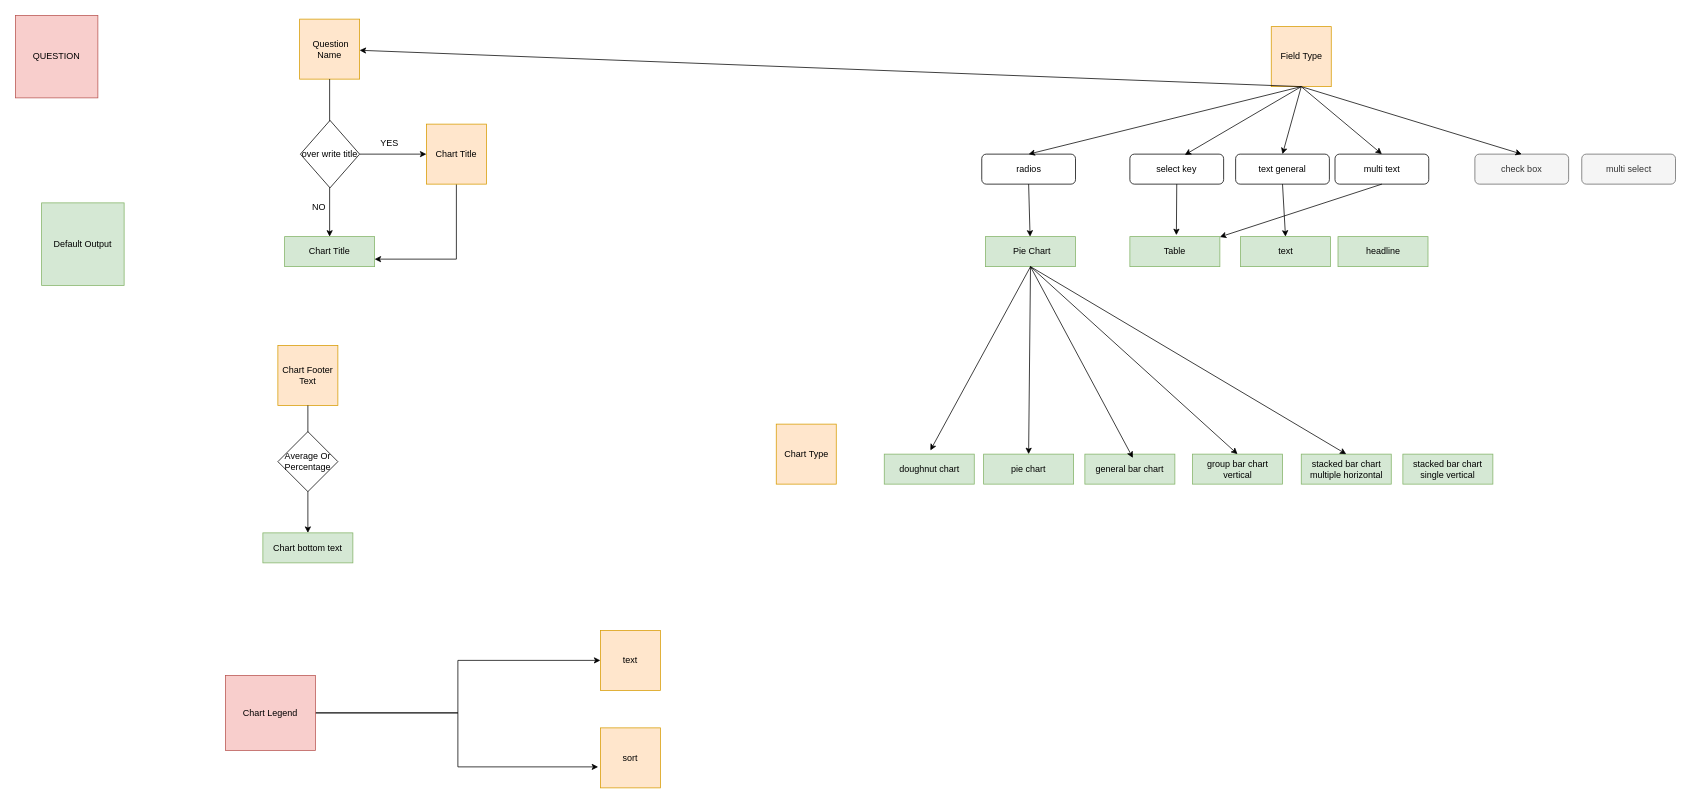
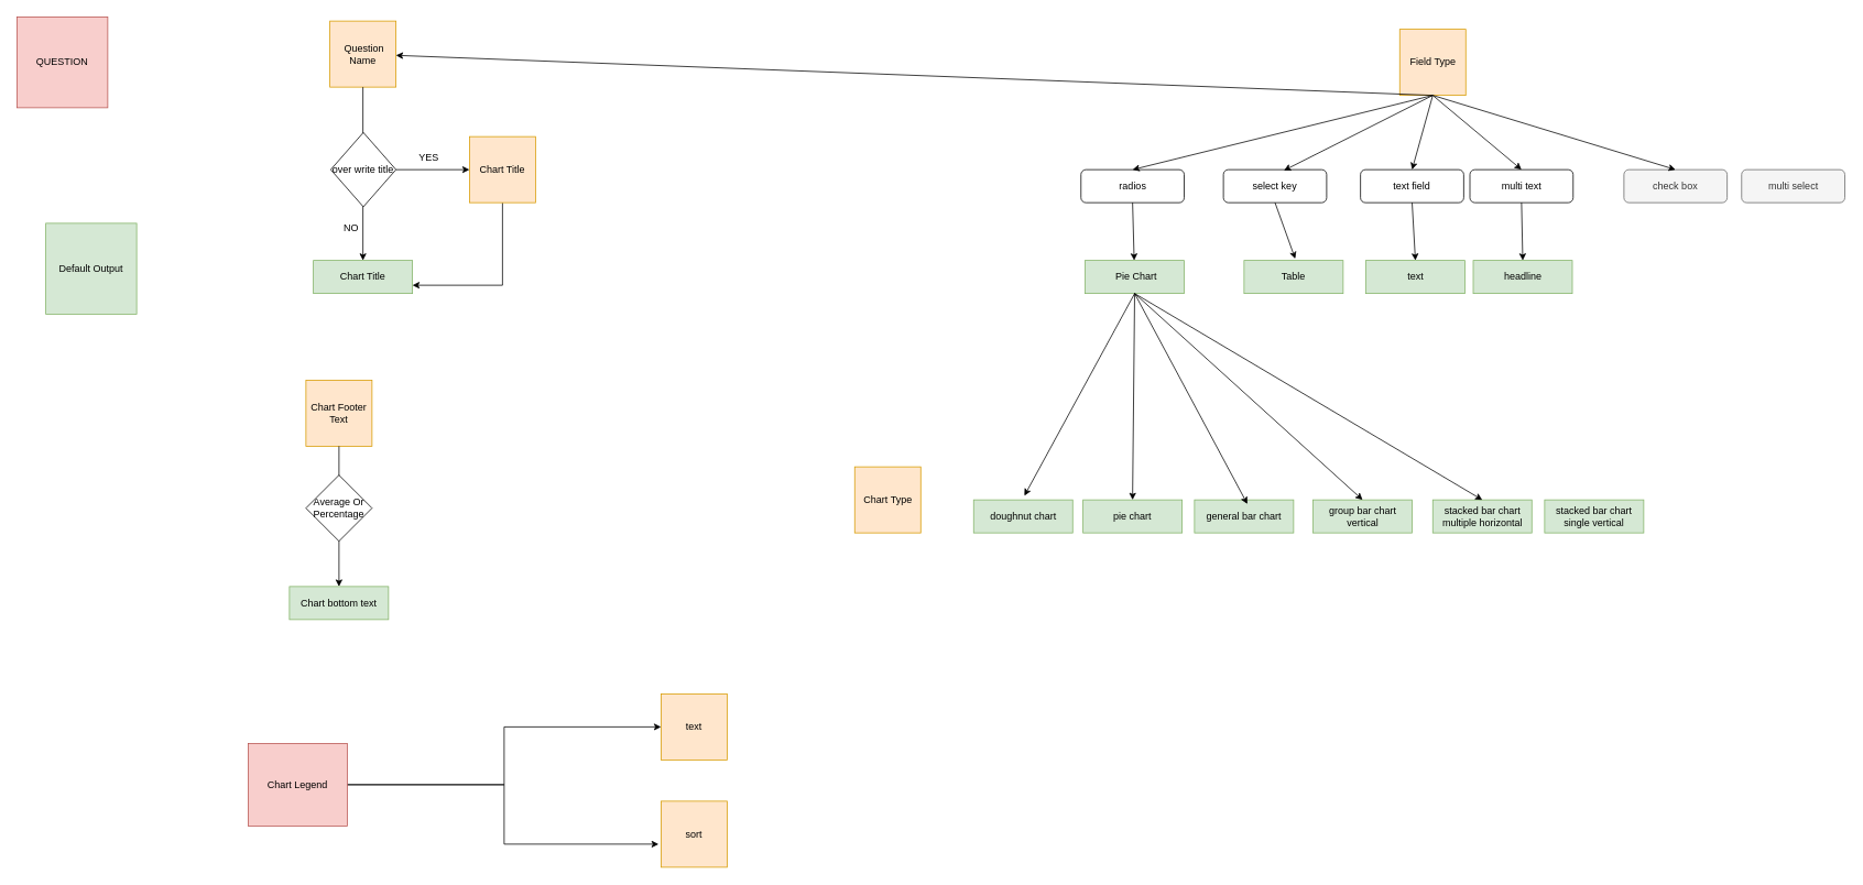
  <mxCell id="0" />
  <mxCell id="1" parent="0" />
  <mxCell id="2" value="QUESTION" style="whiteSpace=wrap;html=1;aspect=fixed;fillColor=#f8cecc;strokeColor=#b85450;" parent="1" vertex="1"><mxGeometry x="20" y="20" width="110" height="110" as="geometry" /></mxCell>
  <mxCell id="3" value="Default Output" style="whiteSpace=wrap;html=1;aspect=fixed;fillColor=#d5e8d4;strokeColor=#82b366;" parent="1" vertex="1"><mxGeometry x="55" y="270" width="110" height="110" as="geometry" /></mxCell>
  <mxCell id="4" value="multi select" style="rounded=1;whiteSpace=wrap;html=1;fillColor=#f5f5f5;strokeColor=#666666;fontColor=#333333;" parent="1" vertex="1"><mxGeometry x="2108.5" y="205" width="125" height="40" as="geometry" /></mxCell>
  <mxCell id="5" value="" style="endArrow=classic;html=1;exitX=0.5;exitY=1;exitDx=0;exitDy=0;entryX=0.5;entryY=0;entryDx=0;entryDy=0;" parent="1" source="6" target="8" edge="1"><mxGeometry width="50" height="50" relative="1" as="geometry"><mxPoint x="1389.5" y="175" as="sourcePoint" /><mxPoint x="2021.357" y="204.571" as="targetPoint" /></mxGeometry></mxCell>
  <mxCell id="6" value="Field Type" style="whiteSpace=wrap;html=1;aspect=fixed;fillColor=#ffe6cc;strokeColor=#d79b00;" parent="1" vertex="1"><mxGeometry x="1694.5" y="35" width="80" height="80" as="geometry" /></mxCell>
- <mxCell id="7" value="select key" style="rounded=1;whiteSpace=wrap;html=1;" parent="1" vertex="1"><mxGeometry x="1506" y="205" width="125" height="40" as="geometry" /></mxCell>
- <mxCell id="8" value="&lt;span&gt;text general&lt;/span&gt;" style="rounded=1;whiteSpace=wrap;html=1;" parent="1" vertex="1"><mxGeometry x="1647" y="205" width="125" height="40" as="geometry" /></mxCell>
+ <mxCell id="7" value="select key" style="rounded=1;whiteSpace=wrap;html=1;" parent="1" vertex="1"><mxGeometry x="1481" y="205" width="125" height="40" as="geometry" /></mxCell>
+ <mxCell id="8" value="&lt;span&gt;text field&lt;/span&gt;" style="rounded=1;whiteSpace=wrap;html=1;" parent="1" vertex="1"><mxGeometry x="1647" y="205" width="125" height="40" as="geometry" /></mxCell>
  <mxCell id="9" value="&lt;span&gt;multi text&lt;/span&gt;" style="rounded=1;whiteSpace=wrap;html=1;" parent="1" vertex="1"><mxGeometry x="1779.5" y="205" width="125" height="40" as="geometry" /></mxCell>
  <mxCell id="10" value="radios" style="rounded=1;whiteSpace=wrap;html=1;" parent="1" vertex="1"><mxGeometry x="1308.5" y="205" width="125" height="40" as="geometry" /></mxCell>
  <mxCell id="11" value="check box" style="rounded=1;whiteSpace=wrap;html=1;fillColor=#f5f5f5;strokeColor=#666666;fontColor=#333333;" parent="1" vertex="1"><mxGeometry x="1966" y="205" width="125" height="40" as="geometry" /></mxCell>
  <mxCell id="12" value="" style="endArrow=classic;html=1;entryX=0.586;entryY=0.025;entryDx=0;entryDy=0;entryPerimeter=0;exitX=0.5;exitY=1;exitDx=0;exitDy=0;" parent="1" source="6" target="7" edge="1"><mxGeometry width="50" height="50" relative="1" as="geometry"><mxPoint x="1494.5" y="115" as="sourcePoint" /><mxPoint x="1164.5" y="405" as="targetPoint" /></mxGeometry></mxCell>
  <mxCell id="13" value="" style="endArrow=classic;html=1;exitX=0.5;exitY=1;exitDx=0;exitDy=0;entryX=0.5;entryY=0;entryDx=0;entryDy=0;" parent="1" source="6" target="11" edge="1"><mxGeometry width="50" height="50" relative="1" as="geometry"><mxPoint x="1114.5" y="455" as="sourcePoint" /><mxPoint x="1164.5" y="405" as="targetPoint" /></mxGeometry></mxCell>
  <mxCell id="14" value="" style="endArrow=classic;html=1;exitX=0.5;exitY=1;exitDx=0;exitDy=0;entryX=0.5;entryY=0;entryDx=0;entryDy=0;" parent="1" source="6" target="10" edge="1"><mxGeometry width="50" height="50" relative="1" as="geometry"><mxPoint x="1539.214" y="124.571" as="sourcePoint" /><mxPoint x="1556.357" y="214.571" as="targetPoint" /></mxGeometry></mxCell>
  <mxCell id="15" value="" style="endArrow=classic;html=1;exitX=0.5;exitY=1;exitDx=0;exitDy=0;entryX=0.5;entryY=0;entryDx=0;entryDy=0;" parent="1" source="6" target="9" edge="1"><mxGeometry width="50" height="50" relative="1" as="geometry"><mxPoint x="1539.214" y="124.571" as="sourcePoint" /><mxPoint x="1696.357" y="214.571" as="targetPoint" /></mxGeometry></mxCell>
  <mxCell id="16" value="" style="endArrow=classic;html=1;exitX=0.5;exitY=1;exitDx=0;exitDy=0;" parent="1" source="6" target="32" edge="1"><mxGeometry width="50" height="50" relative="1" as="geometry"><mxPoint x="1539.214" y="124.571" as="sourcePoint" /><mxPoint x="2031.357" y="214.571" as="targetPoint" /></mxGeometry></mxCell>
  <mxCell id="17" value="Table" style="rounded=0;whiteSpace=wrap;html=1;fillColor=#d5e8d4;strokeColor=#82b366;" parent="1" vertex="1"><mxGeometry x="1506" y="315" width="120" height="40" as="geometry" /></mxCell>
  <mxCell id="18" value="" style="endArrow=classic;html=1;exitX=0.5;exitY=1;exitDx=0;exitDy=0;" parent="1" source="7" edge="1"><mxGeometry width="50" height="50" relative="1" as="geometry"><mxPoint x="1276" y="455" as="sourcePoint" /><mxPoint x="1568" y="313" as="targetPoint" /></mxGeometry></mxCell>
  <mxCell id="19" value="&amp;nbsp;Pie Chart" style="rounded=0;whiteSpace=wrap;html=1;fillColor=#d5e8d4;strokeColor=#82b366;" parent="1" vertex="1"><mxGeometry x="1313.5" y="315" width="120" height="40" as="geometry" /></mxCell>
  <mxCell id="20" value="headline" style="rounded=0;whiteSpace=wrap;html=1;fillColor=#d5e8d4;strokeColor=#82b366;" parent="1" vertex="1"><mxGeometry x="1783.5" y="315" width="120" height="40" as="geometry" /></mxCell>
  <mxCell id="21" value="" style="endArrow=classic;html=1;exitX=0.5;exitY=1;exitDx=0;exitDy=0;" parent="1" source="10" target="19" edge="1"><mxGeometry width="50" height="50" relative="1" as="geometry"><mxPoint x="798.5" y="455" as="sourcePoint" /><mxPoint x="848.5" y="405" as="targetPoint" /></mxGeometry></mxCell>
- <mxCell id="22" value="" style="endArrow=classic;html=1;exitX=0.5;exitY=1;exitDx=0;exitDy=0;" parent="1" source="9" target="17" edge="1"><mxGeometry width="50" height="50" relative="1" as="geometry"><mxPoint x="1129.5" y="455" as="sourcePoint" /><mxPoint x="1179.5" y="405" as="targetPoint" /></mxGeometry></mxCell>
+ <mxCell id="22" value="" style="endArrow=classic;html=1;exitX=0.5;exitY=1;exitDx=0;exitDy=0;entryX=0.5;entryY=0;entryDx=0;entryDy=0;" parent="1" source="9" target="20" edge="1"><mxGeometry width="50" height="50" relative="1" as="geometry"><mxPoint x="1129.5" y="455" as="sourcePoint" /><mxPoint x="1179.5" y="405" as="targetPoint" /></mxGeometry></mxCell>
  <mxCell id="23" value="text" style="rounded=0;whiteSpace=wrap;html=1;fillColor=#d5e8d4;strokeColor=#82b366;" parent="1" vertex="1"><mxGeometry x="1653.5" y="315" width="120" height="40" as="geometry" /></mxCell>
  <mxCell id="24" value="" style="endArrow=classic;html=1;exitX=0.5;exitY=1;exitDx=0;exitDy=0;entryX=0.5;entryY=0;entryDx=0;entryDy=0;" parent="1" source="8" target="23" edge="1"><mxGeometry width="50" height="50" relative="1" as="geometry"><mxPoint x="1277" y="455" as="sourcePoint" /><mxPoint x="2142" y="315" as="targetPoint" /></mxGeometry></mxCell>
  <mxCell id="25" value="Chart Type" style="whiteSpace=wrap;html=1;aspect=fixed;fillColor=#ffe6cc;strokeColor=#d79b00;" parent="1" vertex="1"><mxGeometry x="1034.5" y="565" width="80" height="80" as="geometry" /></mxCell>
  <mxCell id="26" value="&lt;span&gt;doughnut chart&lt;/span&gt;" style="rounded=0;whiteSpace=wrap;html=1;fillColor=#d5e8d4;strokeColor=#82b366;" parent="1" vertex="1"><mxGeometry x="1178.5" y="605" width="120" height="40" as="geometry" /></mxCell>
  <mxCell id="27" value="&lt;span&gt;pie chart&lt;/span&gt;" style="rounded=0;whiteSpace=wrap;html=1;fillColor=#d5e8d4;strokeColor=#82b366;" parent="1" vertex="1"><mxGeometry x="1311" y="605" width="120" height="40" as="geometry" /></mxCell>
  <mxCell id="28" value="&lt;span&gt;general bar chart&lt;/span&gt;" style="rounded=0;whiteSpace=wrap;html=1;fillColor=#d5e8d4;strokeColor=#82b366;" parent="1" vertex="1"><mxGeometry x="1446" y="605" width="120" height="40" as="geometry" /></mxCell>
  <mxCell id="29" value="&lt;span&gt;group bar chart vertical&lt;/span&gt;&lt;br&gt;" style="rounded=0;whiteSpace=wrap;html=1;fillColor=#d5e8d4;strokeColor=#82b366;" parent="1" vertex="1"><mxGeometry x="1589.5" y="605" width="120" height="40" as="geometry" /></mxCell>
  <mxCell id="30" value="&lt;span&gt;stacked bar chart multiple horizontal&lt;/span&gt;&lt;br&gt;" style="rounded=0;whiteSpace=wrap;html=1;fillColor=#d5e8d4;strokeColor=#82b366;" parent="1" vertex="1"><mxGeometry x="1734.5" y="605" width="120" height="40" as="geometry" /></mxCell>
  <mxCell id="31" value="&lt;span&gt;stacked bar chart single vertical&lt;/span&gt;&lt;br&gt;" style="rounded=0;whiteSpace=wrap;html=1;fillColor=#d5e8d4;strokeColor=#82b366;" parent="1" vertex="1"><mxGeometry x="1870" y="605" width="120" height="40" as="geometry" /></mxCell>
  <mxCell id="32" value="&amp;nbsp;Question Name" style="whiteSpace=wrap;html=1;aspect=fixed;fillColor=#ffe6cc;strokeColor=#d79b00;" parent="1" vertex="1"><mxGeometry x="399" y="25" width="80" height="80" as="geometry" /></mxCell>
  <mxCell id="33" value="" style="endArrow=classic;html=1;exitX=0.5;exitY=1;exitDx=0;exitDy=0;entryX=0.5;entryY=0;entryDx=0;entryDy=0;" parent="1" source="32" target="36" edge="1"><mxGeometry width="50" height="50" relative="1" as="geometry"><mxPoint x="-751" y="745" as="sourcePoint" /><mxPoint x="439.429" y="304.571" as="targetPoint" /></mxGeometry></mxCell>
  <mxCell id="34" style="edgeStyle=orthogonalEdgeStyle;rounded=0;orthogonalLoop=1;jettySize=auto;html=1;entryX=1;entryY=0.75;entryDx=0;entryDy=0;exitX=0.5;exitY=1;exitDx=0;exitDy=0;" parent="1" source="35" target="36" edge="1"><mxGeometry relative="1" as="geometry" /></mxCell>
  <mxCell id="35" value="&lt;span&gt;Chart Title&lt;/span&gt;" style="whiteSpace=wrap;html=1;aspect=fixed;fillColor=#ffe6cc;strokeColor=#d79b00;" parent="1" vertex="1"><mxGeometry x="568" y="165" width="80" height="80" as="geometry" /></mxCell>
  <mxCell id="36" value="&lt;span&gt;Chart Title&lt;/span&gt;" style="rounded=0;whiteSpace=wrap;html=1;fillColor=#d5e8d4;strokeColor=#82b366;" parent="1" vertex="1"><mxGeometry x="379" y="315" width="120" height="40" as="geometry" /></mxCell>
  <mxCell id="37" value="&lt;span&gt;Chart Footer Text&lt;/span&gt;" style="whiteSpace=wrap;html=1;aspect=fixed;fillColor=#ffe6cc;strokeColor=#d79b00;" parent="1" vertex="1"><mxGeometry x="370" y="460" width="80" height="80" as="geometry" /></mxCell>
  <mxCell id="38" value="&lt;span&gt;Chart bottom text&lt;/span&gt;" style="rounded=0;whiteSpace=wrap;html=1;fillColor=#d5e8d4;strokeColor=#82b366;" parent="1" vertex="1"><mxGeometry x="350" y="710" width="120" height="40" as="geometry" /></mxCell>
  <mxCell id="39" value="" style="endArrow=classic;html=1;exitX=0.5;exitY=1;exitDx=0;exitDy=0;entryX=0.5;entryY=0;entryDx=0;entryDy=0;" parent="1" source="37" target="38" edge="1"><mxGeometry width="50" height="50" relative="1" as="geometry"><mxPoint x="600.429" y="124.571" as="sourcePoint" /><mxPoint x="600.429" y="334.571" as="targetPoint" /></mxGeometry></mxCell>
  <mxCell id="40" style="edgeStyle=orthogonalEdgeStyle;rounded=0;orthogonalLoop=1;jettySize=auto;html=1;entryX=0;entryY=0.5;entryDx=0;entryDy=0;" parent="1" source="42" target="44" edge="1"><mxGeometry relative="1" as="geometry" /></mxCell>
  <mxCell id="41" style="edgeStyle=orthogonalEdgeStyle;rounded=0;orthogonalLoop=1;jettySize=auto;html=1;entryX=-0.037;entryY=0.65;entryDx=0;entryDy=0;entryPerimeter=0;" parent="1" source="42" target="43" edge="1"><mxGeometry relative="1" as="geometry" /></mxCell>
  <mxCell id="42" value="&lt;span&gt;Chart Legend&lt;/span&gt;" style="rounded=0;whiteSpace=wrap;html=1;fillColor=#f8cecc;strokeColor=#b85450;" parent="1" vertex="1"><mxGeometry x="300" y="900" width="120" height="100" as="geometry" /></mxCell>
  <mxCell id="43" value="sort" style="whiteSpace=wrap;html=1;aspect=fixed;fillColor=#ffe6cc;strokeColor=#d79b00;" parent="1" vertex="1"><mxGeometry x="800" y="970" width="80" height="80" as="geometry" /></mxCell>
  <mxCell id="44" value="text" style="whiteSpace=wrap;html=1;aspect=fixed;fillColor=#ffe6cc;strokeColor=#d79b00;" parent="1" vertex="1"><mxGeometry x="800" y="840" width="80" height="80" as="geometry" /></mxCell>
  <mxCell id="45" style="edgeStyle=orthogonalEdgeStyle;rounded=0;orthogonalLoop=1;jettySize=auto;html=1;exitX=1;exitY=0.5;exitDx=0;exitDy=0;" parent="1" source="46" target="35" edge="1"><mxGeometry relative="1" as="geometry" /></mxCell>
  <mxCell id="46" value="over write title" style="rhombus;whiteSpace=wrap;html=1;" parent="1" vertex="1"><mxGeometry x="400" y="160" width="79" height="90" as="geometry" /></mxCell>
  <mxCell id="47" value="" style="endArrow=classic;html=1;exitX=0.5;exitY=1;exitDx=0;exitDy=0;" parent="1" source="19" edge="1"><mxGeometry width="50" height="50" relative="1" as="geometry"><mxPoint x="1295" y="355" as="sourcePoint" /><mxPoint x="1510" y="610" as="targetPoint" /></mxGeometry></mxCell>
  <mxCell id="48" value="" style="endArrow=classic;html=1;exitX=0.5;exitY=1;exitDx=0;exitDy=0;" parent="1" source="19" edge="1"><mxGeometry width="50" height="50" relative="1" as="geometry"><mxPoint x="1433" y="355" as="sourcePoint" /><mxPoint x="1240" y="600" as="targetPoint" /></mxGeometry></mxCell>
  <mxCell id="49" value="" style="endArrow=classic;html=1;exitX=0.5;exitY=1;exitDx=0;exitDy=0;entryX=0.5;entryY=0;entryDx=0;entryDy=0;" parent="1" source="19" target="27" edge="1"><mxGeometry width="50" height="50" relative="1" as="geometry"><mxPoint x="1433" y="355" as="sourcePoint" /><mxPoint x="1250" y="610" as="targetPoint" /></mxGeometry></mxCell>
  <mxCell id="50" value="YES" style="text;html=1;strokeColor=none;fillColor=none;align=center;verticalAlign=middle;whiteSpace=wrap;rounded=0;" parent="1" vertex="1"><mxGeometry x="499" y="155" width="40" height="70" as="geometry" /></mxCell>
  <mxCell id="51" value="NO" style="text;html=1;strokeColor=none;fillColor=none;align=center;verticalAlign=middle;whiteSpace=wrap;rounded=0;" parent="1" vertex="1"><mxGeometry x="405" y="241" width="40" height="70" as="geometry" /></mxCell>
  <mxCell id="52" value="Average Or Percentage" style="rhombus;whiteSpace=wrap;html=1;" parent="1" vertex="1"><mxGeometry x="370" y="575" width="80" height="80" as="geometry" /></mxCell>
  <mxCell id="53" value="" style="endArrow=classic;html=1;entryX=0.5;entryY=0;entryDx=0;entryDy=0;exitX=0.5;exitY=1;exitDx=0;exitDy=0;" parent="1" source="19" target="29" edge="1"><mxGeometry width="50" height="50" relative="1" as="geometry"><mxPoint x="1420" y="350" as="sourcePoint" /><mxPoint x="1520" y="610" as="targetPoint" /></mxGeometry></mxCell>
  <mxCell id="54" value="" style="endArrow=classic;html=1;entryX=0.5;entryY=0;entryDx=0;entryDy=0;exitX=0.5;exitY=1;exitDx=0;exitDy=0;" parent="1" source="19" target="30" edge="1"><mxGeometry width="50" height="50" relative="1" as="geometry"><mxPoint x="1420" y="350" as="sourcePoint" /><mxPoint x="1660" y="615" as="targetPoint" /></mxGeometry></mxCell>
